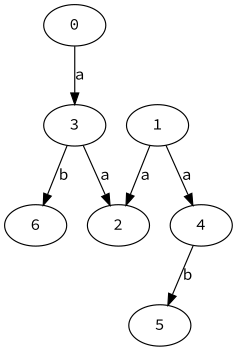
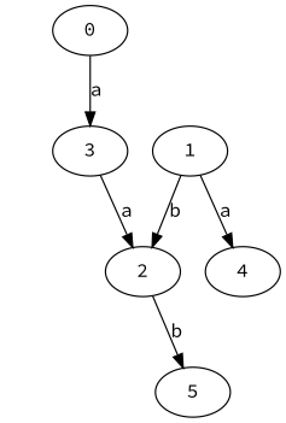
  strict digraph {
    fontname="Source Code Pro"
    node [fontname="Source Code Pro"]
    edge [fontname="Source Code Pro"]
    0
    3
    2
-   6
    1
    4
    5
    0 -> 3 [label=a]
    3 -> 2 [label=a]
-   3 -> 6 [label=b]
-   4 -> 5 [label=b]
-   1 -> 2 [label=a]
+   2 -> 5 [label=b]
+   1 -> 2 [label=b]
    1 -> 4 [label=a]
  }
